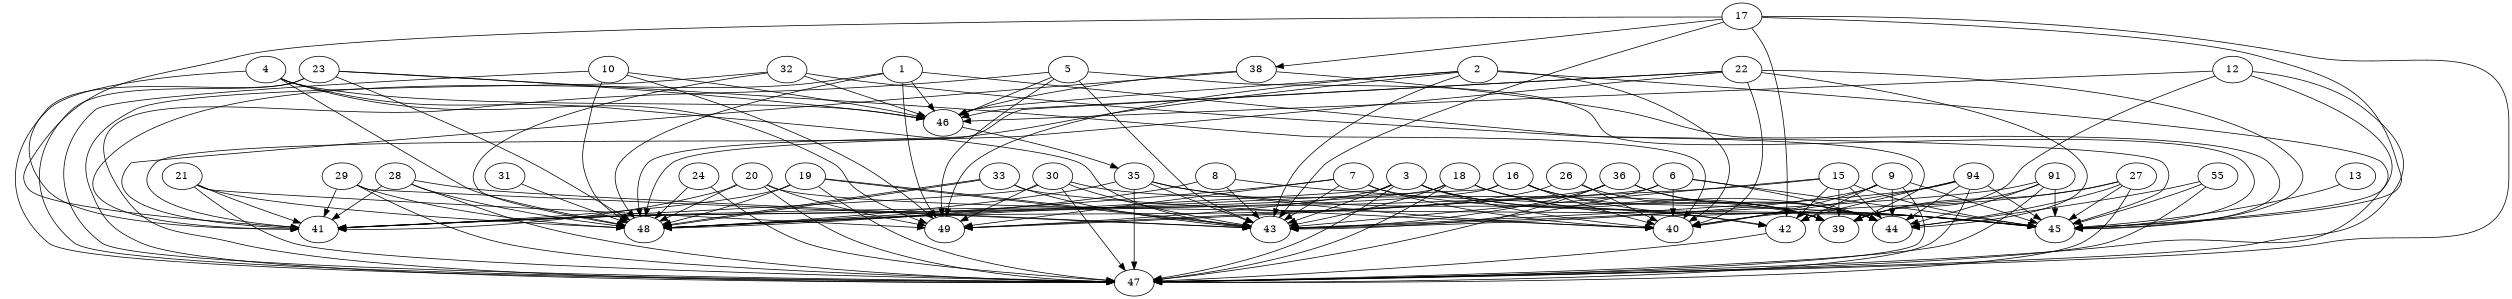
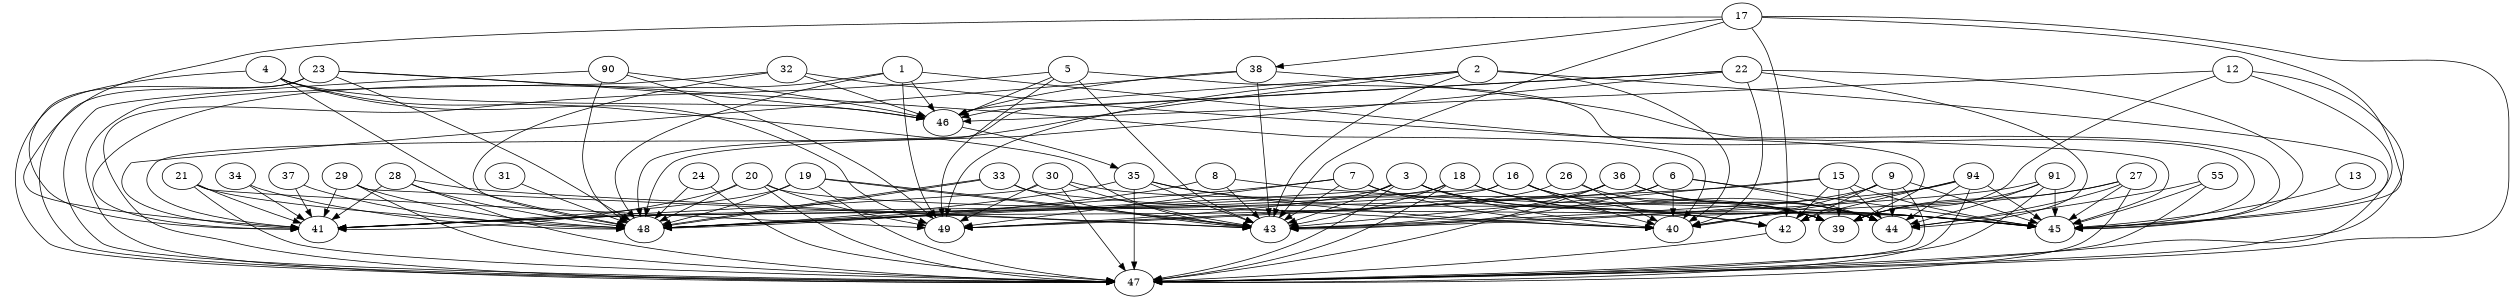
  digraph {
    node [alpha=0.16]
    1 [alpha=0.02 expect_size=57899455514380064]
    39 [alpha=0.17 expect_size=104584282949446096]
    41 [alpha=0.19 expect_size=141824521207439168]
    46 [alpha=0.04 expect_size=6688430756684841]
    48 [expect_size=155282011526897152]
    49 [alpha=0.12 expect_size=55278307167369691136]
    35 [expect_size=35696577053326840]
    2 [alpha=0.15 expect_size=79611454075525136384]
    40 [alpha=0.05 expect_size=146235750637198944]
    43 [alpha=0.03 expect_size=11348340547709831168]
    47 [alpha=0.09 expect_size=3066948861911261696]
    3 [alpha=0.05 expect_size=240261319035335999488]
    44 [expect_size=989814495524931239936]
    4 [alpha=0.17 expect_size=2221237769309672192]
    5 [alpha=0.10 expect_size=15467365081486974779392]
    45 [alpha=0.14 expect_size=83919428498480064]
    6 [alpha=0.18 expect_size=15398306006774600]
    7 [expect_size=10299472629513322496000]
    8 [alpha=0.11 expect_size=359414999291950792704]
    9 [alpha=0.06 expect_size=950392315682830155776]
    42 [alpha=0.03 expect_size=93494031389887152]
-   10 [expect_size=6377427078591708921856]
+   10 [expect_size=6377427078591708921856 label=90]
    n23 [alpha=0.11 expect_size=694115890789936529408 label=91]
    12 [alpha=0.14 expect_size=9570596917092447944704]
    13 [alpha=0.18 expect_size=80612480401695888]
    n26 [alpha=0.14 expect_size=14482472574235969585152 label=94]
    15 [alpha=0.19 expect_size=87008635693191920]
    16 [alpha=0.20 expect_size=7484033936640343801856]
    17 [alpha=0.10 expect_size=48630429259124600]
    38 [alpha=0.09 expect_size=281632642074411008000]
    18 [alpha=0.08 expect_size=7487226008399730]
    19 [alpha=0.19 expect_size=344000212575277568]
    20 [expect_size=289776503866477510656]
    21 [expect_size=13812206688097934508032]
    22 [alpha=0.18 expect_size=238944477996122112000]
    23 [alpha=0.12 expect_size=11191168246914105344]
    24 [alpha=0.08 expect_size=4083362901106676989952]
    n38 [alpha=0.11 expect_size=2752409100304304640 label=55]
    26 [alpha=0.07 expect_size=6125711375239895]
    27 [alpha=0.11 expect_size=2764037073732333568]
    28 [alpha=0.02 expect_size=25750581603857292]
    29 [alpha=0.17 expect_size=21794089604582892]
    30 [alpha=0.08 expect_size=1934728328636457472]
    31 [alpha=0.17 expect_size=30249492636431208]
    32 [alpha=0.05 expect_size=12014144208433577984000]
    33 [alpha=0.12 expect_size=1773082555016760262656]
+   34 [alpha=0.13 expect_size=1114722035871742720]
    36 [alpha=0.17 expect_size=285843902068424704000]
+   37 [alpha=0.00 expect_size=77288483935798192]
    1 -> 39
    1 -> 41
    1 -> 46
    1 -> 48
    1 -> 49
    46 -> 35
    35 -> 48
    35 -> 40
    35 -> 43
    35 -> 47
    35 -> 42
    2 -> 46
    2 -> 48
    2 -> 49
    2 -> 40
    2 -> 43
    2 -> 47
    3 -> 39
    3 -> 48
    3 -> 49
    3 -> 40
    3 -> 43
    3 -> 47
    3 -> 44
    4 -> 46
    4 -> 48
    4 -> 49
    4 -> 43
    4 -> 47
    5 -> 46
    5 -> 49
    5 -> 43
    5 -> 47
    5 -> 45
    6 -> 49
    6 -> 40
    6 -> 43
    6 -> 44
    6 -> 45
    7 -> 48
    7 -> 49
    7 -> 40
    7 -> 43
    7 -> 45
    8 -> 48
    8 -> 43
    8 -> 45
    9 -> 40
    9 -> 43
    9 -> 47
    9 -> 44
    9 -> 45
    9 -> 42
    42 -> 47
    10 -> 46
    10 -> 48
    10 -> 49
    10 -> 47
    n23 -> 39
    n23 -> 43
    n23 -> 47
    n23 -> 44
    n23 -> 45
    12 -> 39
    12 -> 46
    12 -> 47
    12 -> 45
    13 -> 45
    n26 -> 40
    n26 -> 43
    n26 -> 47
    n26 -> 44
    n26 -> 45
    n26 -> 42
    15 -> 39
    15 -> 41
    15 -> 43
    15 -> 44
    15 -> 45
    15 -> 42
    16 -> 39
    16 -> 41
    16 -> 48
    16 -> 40
    16 -> 45
    17 -> 41
    17 -> 43
    17 -> 47
    17 -> 45
    17 -> 42
    17 -> 38
    38 -> 41
    38 -> 46
+   38 -> 43
    38 -> 45
    18 -> 41
    18 -> 43
    18 -> 47
    18 -> 45
    18 -> 42
    19 -> 41
    19 -> 48
    19 -> 43
    19 -> 43
    19 -> 47
    20 -> 41
    20 -> 48
    20 -> 49
    20 -> 47
    20 -> 45
    21 -> 41
    21 -> 48
    21 -> 49
    21 -> 47
    22 -> 41
    22 -> 46
    22 -> 48
    22 -> 40
    22 -> 44
    22 -> 45
    23 -> 41
    23 -> 46
    23 -> 48
    23 -> 40
    23 -> 47
    24 -> 48
    24 -> 47
    n38 -> 47
    n38 -> 44
    n38 -> 45
    26 -> 48
    26 -> 40
    26 -> 44
    27 -> 39
    27 -> 40
    27 -> 47
    27 -> 44
    27 -> 45
    28 -> 41
    28 -> 48
    28 -> 43
    28 -> 47
    29 -> 41
    29 -> 48
    29 -> 43
    29 -> 47
    30 -> 39
    30 -> 41
    30 -> 49
    30 -> 43
    30 -> 47
    31 -> 48
    32 -> 46
    32 -> 48
    32 -> 47
    32 -> 45
    33 -> 48
    33 -> 48
    33 -> 40
    33 -> 43
+   34 -> 41
+   34 -> 48
    36 -> 39
    36 -> 49
    36 -> 43
    36 -> 47
    36 -> 44
+   37 -> 41
+   37 -> 48
  }
